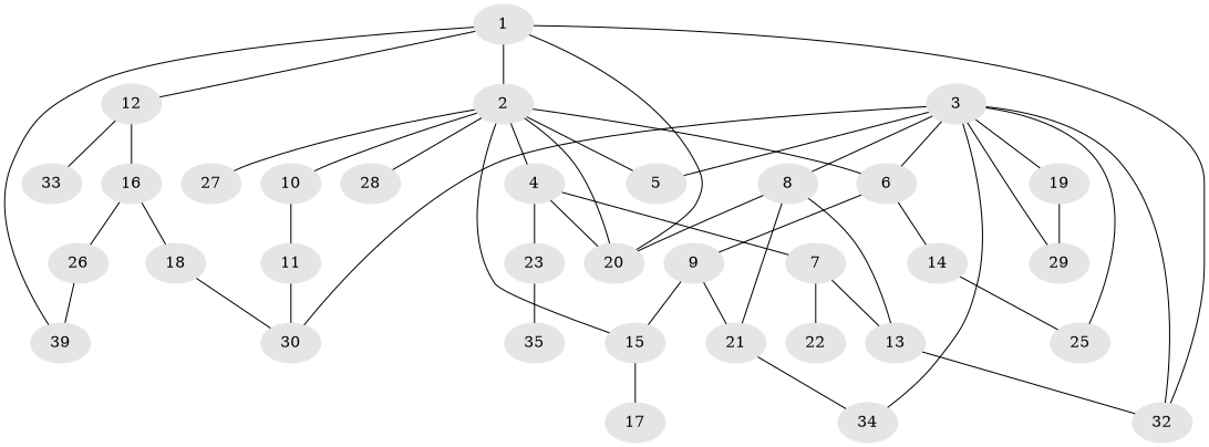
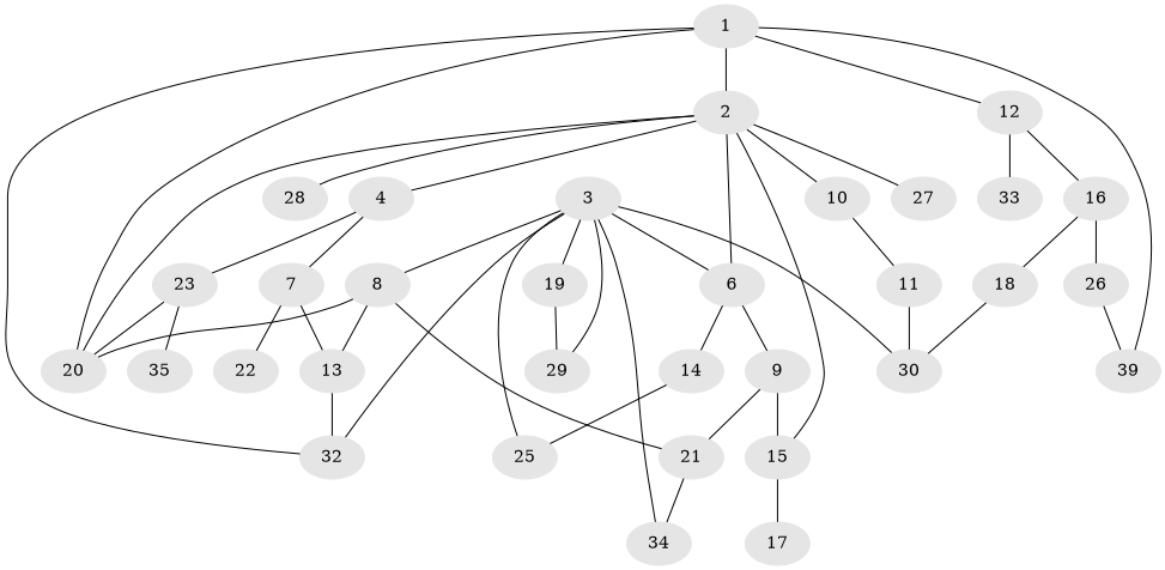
  graph {
    node [color=gray90 style=filled]
    edge [weight=1.0]
    1
    2
    12
    20
    n5 [label=39]
    32
    4
-   5
    10
    15
    27
    28
    6
    16
    33
    3
    8
    19
    25
    29
    30
    34
    7
    23
    11
    17
    9
    14
    13
    21
    22
    35
    18
    26
    1 -- 2
    1 -- 12
    1 -- 20
    1 -- n5
    1 -- 32
    2 -- 20
    2 -- 4
-   2 -- 5
    2 -- 10
    2 -- 15
    2 -- 27
    2 -- 28
    2 -- 6
    12 -- 16
    12 -- 33
-   4 -- 20
+   23 -- 20
    4 -- 7
    4 -- 23
    10 -- 11
    15 -- 17
    6 -- 9
    6 -- 14
    16 -- 18
    16 -- 26
    3 -- 32
-   3 -- 5
    3 -- 6
    3 -- 8
    3 -- 19
    3 -- 25
    3 -- 29
    3 -- 30
    3 -- 34
    8 -- 20
    8 -- 13
    8 -- 21
    19 -- 29
    7 -- 13
    7 -- 22
    23 -- 35
    11 -- 30
    9 -- 15
    9 -- 21
    14 -- 25
    13 -- 32
    21 -- 34
    18 -- 30
    26 -- n5
  }
